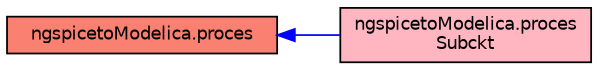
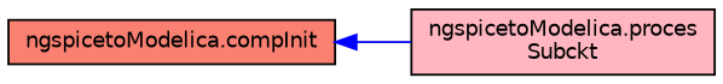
  digraph {
    rankdir=LR
    node [color=black fontname=Helvetica fontsize=10 shape=record style=filled]
-   n1 [fillcolor=salmon fontcolor=black height=0.2 label="ngspicetoModelica.proces" width=0.4]
+   n1 [fillcolor=salmon fontcolor=black height=0.2 label="ngspicetoModelica.compInit" width=0.4]
    n2 [fillcolor=lightpink height=0.2 label="ngspicetoModelica.proces\lSubckt" width=0.4]
    n1 -> n2 [color=blue dir=back fontname=Helvetica fontsize=10 labelfontname=Helvetica labelfontsize=10 style=solid]
  }
